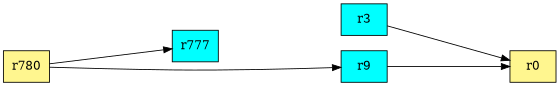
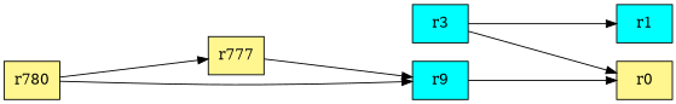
  digraph {
    rankdir=LR
    ranksep=2.0
    node [fillcolor=cyan shape=record style=filled]
    n1 [label="{r3}"]
+   n2 [label="{r1}"]
    n3 [fillcolor=khaki1 label="{r0}"]
-   n4 [label="{r777}"]
+   n4 [fillcolor=khaki1 label="{r777}"]
    n5 [label="{r9}"]
    n6 [fillcolor=khaki1 label="{r780}"]
+   n1 -> n2
    n1 -> n3
+   n4 -> n5
    n5 -> n3
    n6 -> n4
    n6 -> n5
  }
